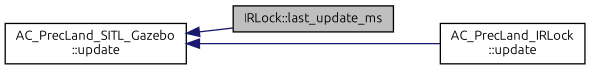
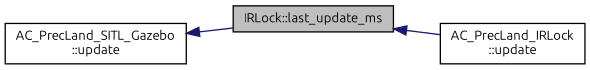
  digraph {
    fontname=Ubuntu
    rankdir=LR
    node [color=black fillcolor=white fontname=Ubuntu fontsize=10 shape=record style=filled]
    edge [color=midnightblue dir=back fontname=Ubuntu fontsize=10 labelfontname=Helvetica labelfontsize=10 style=solid]
    n1 [fillcolor=grey75 fontcolor=black height=0.2 label="IRLock::last_update_ms" width=0.4]
    n2 [height=0.2 label="AC_PrecLand_IRLock\l::update" width=0.4]
    n3 [height=0.2 label="AC_PrecLand_SITL_Gazebo\l::update" width=0.4]
-   n3 -> n2
+   n1 -> n2
    n3 -> n1
  }
